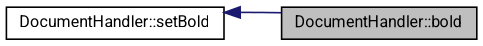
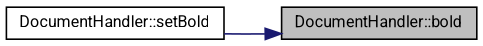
  digraph {
    rankdir=RL
    fontname=Roboto
    node [color=black fontname=Roboto fontsize=10 shape=record style=filled]
    n1 [fillcolor=grey75 fontcolor=black height=0.2 label="DocumentHandler::bold" width=0.4]
    n2 [fillcolor=white height=0.2 label="DocumentHandler::setBold" width=0.4]
-   n2 -> n1 [color=midnightblue dir=back fontname=Roboto fontsize=10 labelfontname=Helvetica labelfontsize=10 style=solid]
+   n1 -> n2 [color=midnightblue dir=back fontname=Roboto fontsize=10 labelfontname=Helvetica labelfontsize=10 style=solid]
  }
